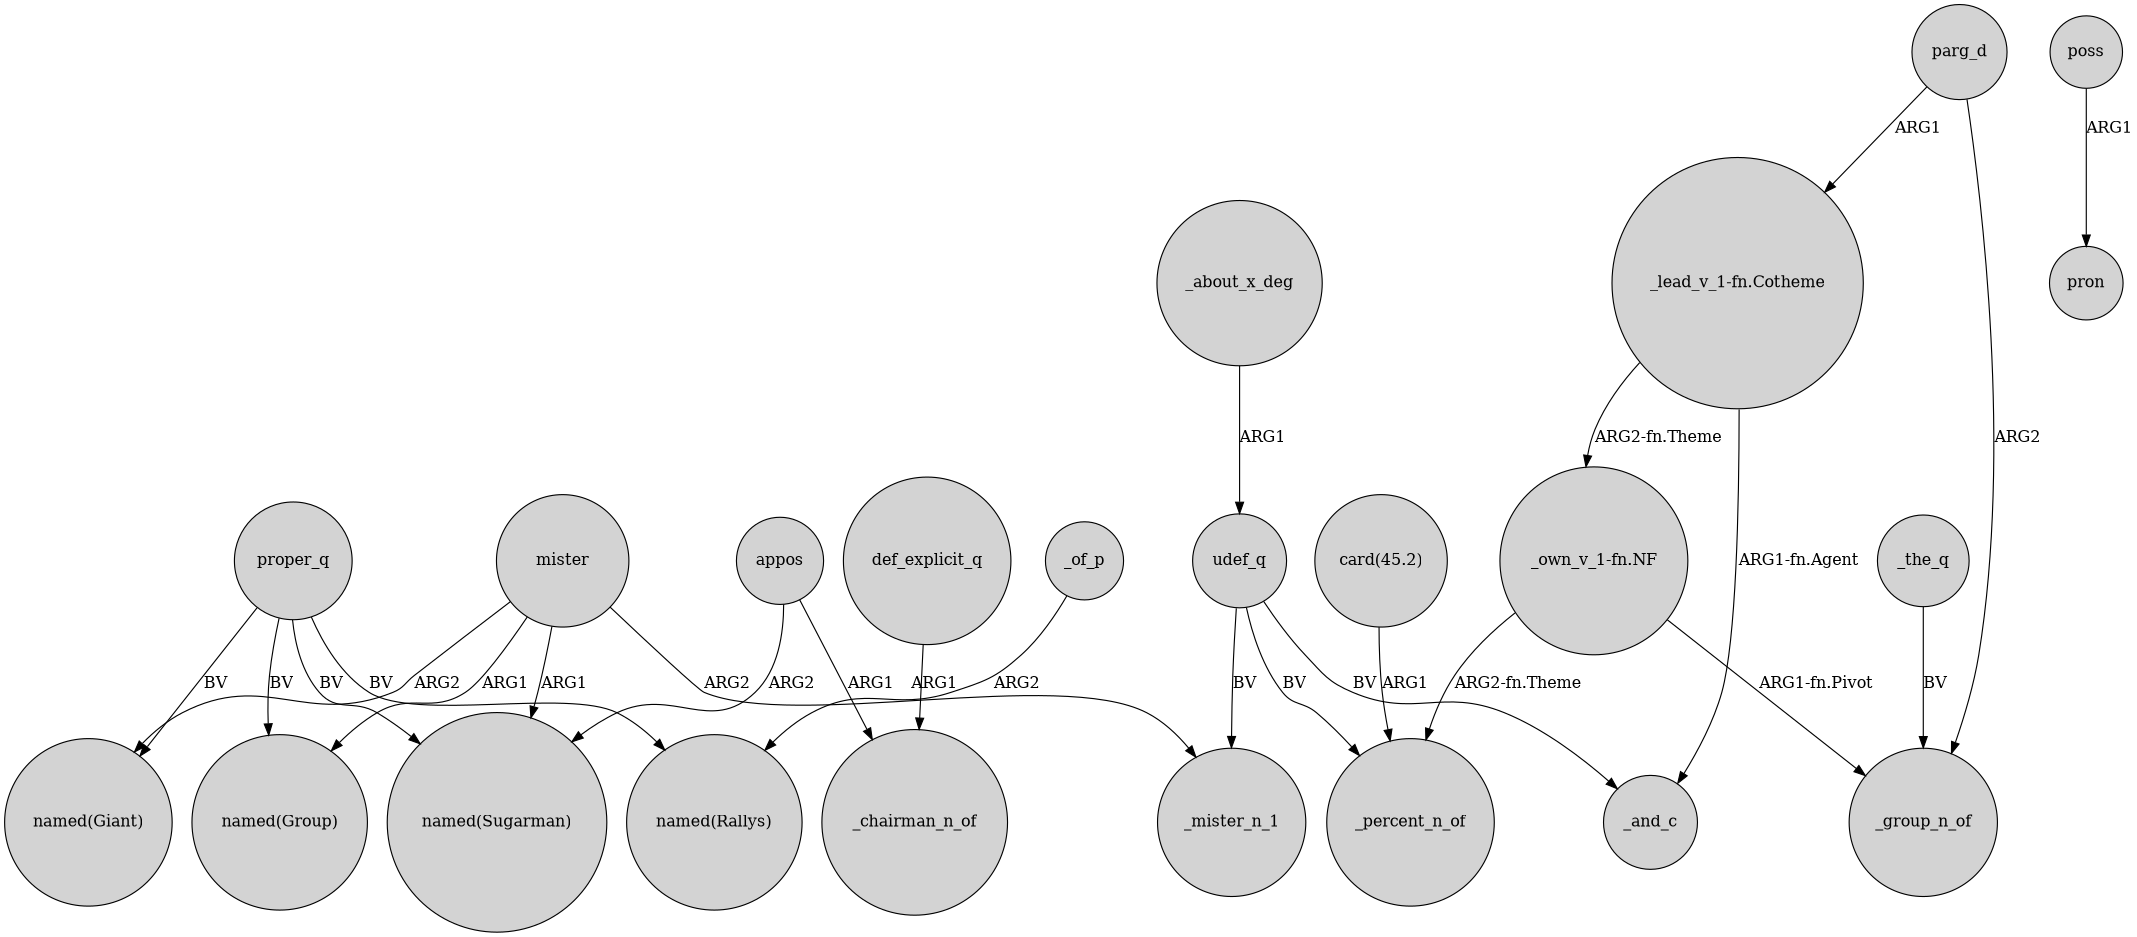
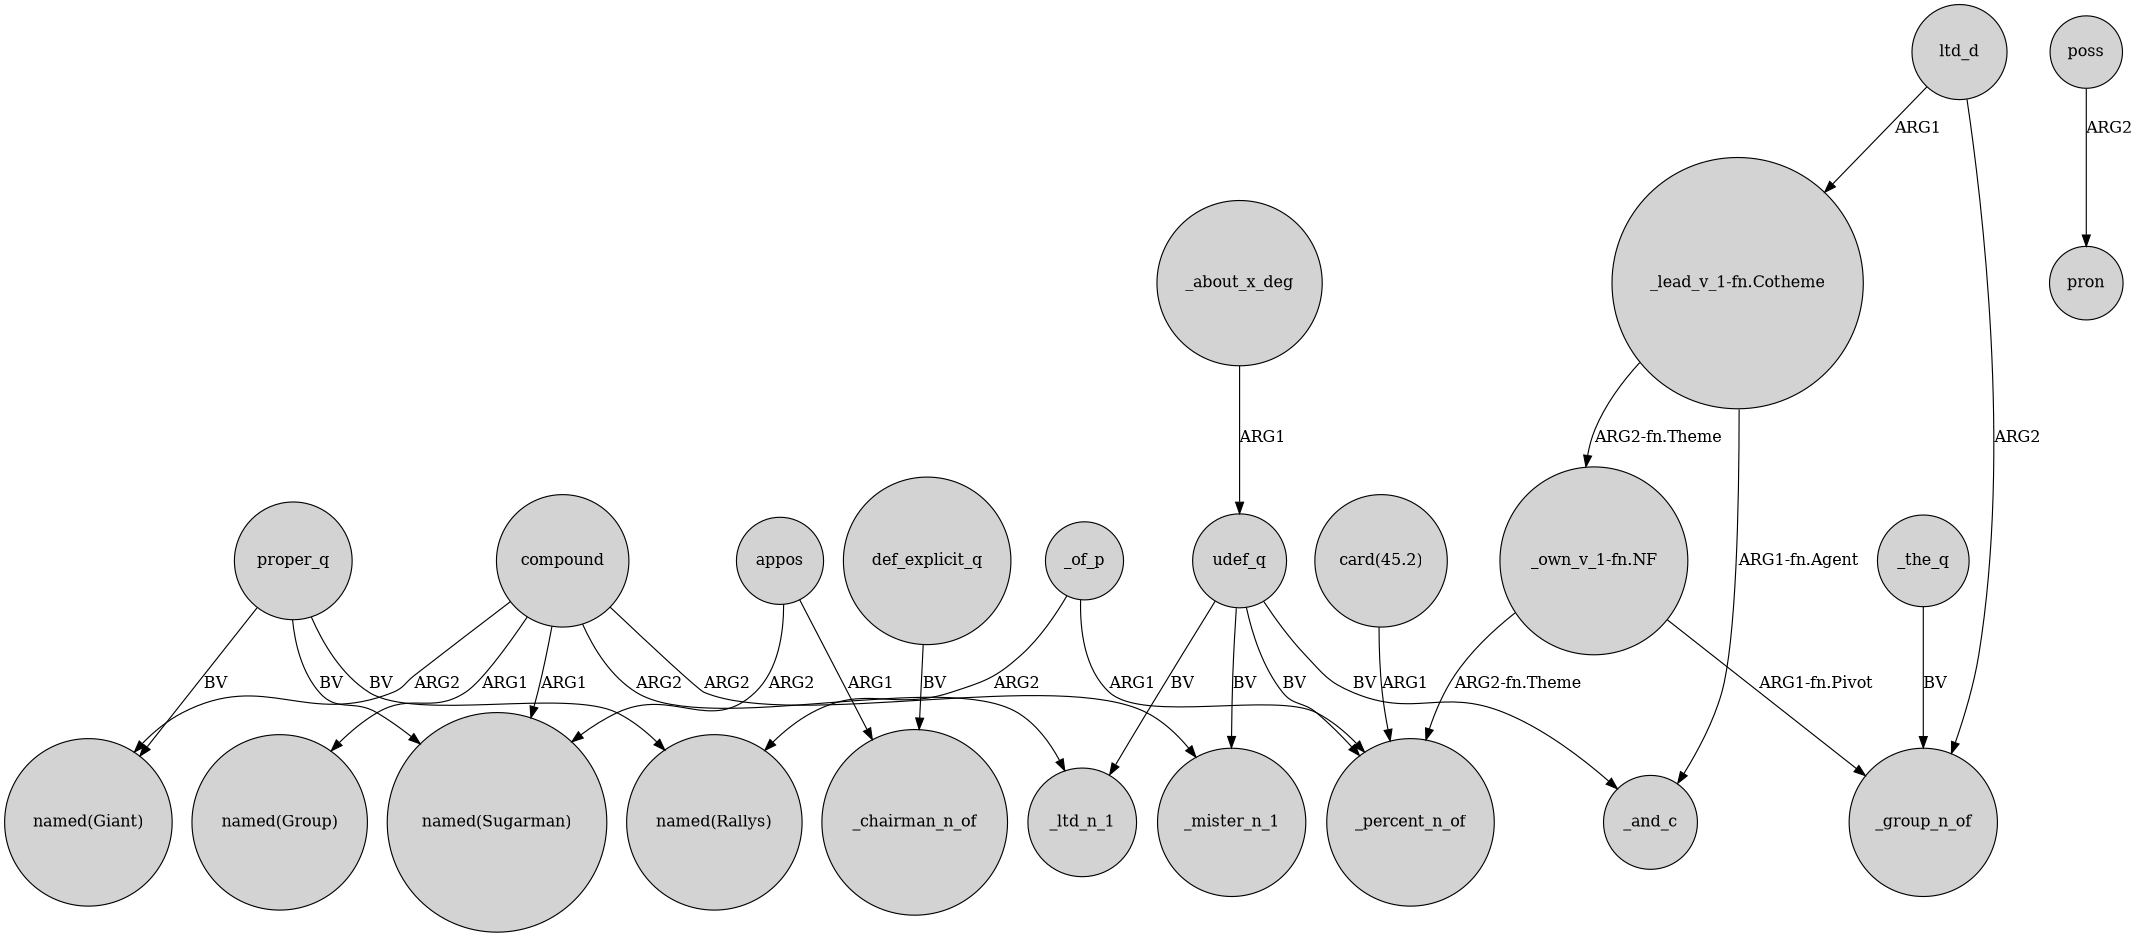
  digraph {
    node [shape=circle style=filled]
    proper_q
    "named(Giant)"
    "named(Sugarman)"
    "named(Group)"
    "named(Rallys)"
    appos
    _chairman_n_of
-   parg_d
+   parg_d [label=ltd_d]
    "_lead_v_1-fn.Cotheme"
    _group_n_of
    _and_c
    "_own_v_1-fn.NF"
    poss
    pron
-   compound [label=mister]
+   compound
    _mister_n_1
+   _ltd_n_1
    udef_q
    _percent_n_of
    _the_q
    _about_x_deg
    _of_p
    "card(45.2)"
    def_explicit_q
    proper_q -> "named(Giant)" [label=BV]
    proper_q -> "named(Sugarman)" [label=BV]
-   proper_q -> "named(Group)" [label=BV]
    proper_q -> "named(Rallys)" [label=BV]
    appos -> "named(Sugarman)" [label=ARG2]
    appos -> _chairman_n_of [label=ARG1]
    parg_d -> "_lead_v_1-fn.Cotheme" [label=ARG1]
    parg_d -> _group_n_of [label=ARG2]
    "_lead_v_1-fn.Cotheme" -> _and_c [label="ARG1-fn.Agent"]
    "_lead_v_1-fn.Cotheme" -> "_own_v_1-fn.NF" [label="ARG2-fn.Theme"]
    "_own_v_1-fn.NF" -> _group_n_of [label="ARG1-fn.Pivot"]
    "_own_v_1-fn.NF" -> _percent_n_of [label="ARG2-fn.Theme"]
-   poss -> pron [label=ARG1]
+   poss -> pron [label=ARG2]
    compound -> "named(Giant)" [label=ARG2]
    compound -> "named(Sugarman)" [label=ARG1]
    compound -> "named(Group)" [label=ARG1]
    compound -> _mister_n_1 [label=ARG2]
+   compound -> _ltd_n_1 [label=ARG2]
    udef_q -> _and_c [label=BV]
    udef_q -> _mister_n_1 [label=BV]
+   udef_q -> _ltd_n_1 [label=BV]
    udef_q -> _percent_n_of [label=BV]
    _the_q -> _group_n_of [label=BV]
    _about_x_deg -> udef_q [label=ARG1]
    _of_p -> "named(Rallys)" [label=ARG2]
+   _of_p -> _percent_n_of [label=ARG1]
    "card(45.2)" -> _percent_n_of [label=ARG1]
-   def_explicit_q -> _chairman_n_of [label=ARG1]
+   def_explicit_q -> _chairman_n_of [label=BV]
  }
